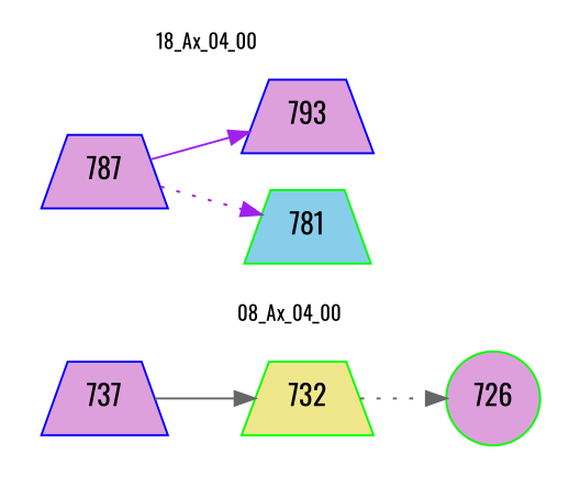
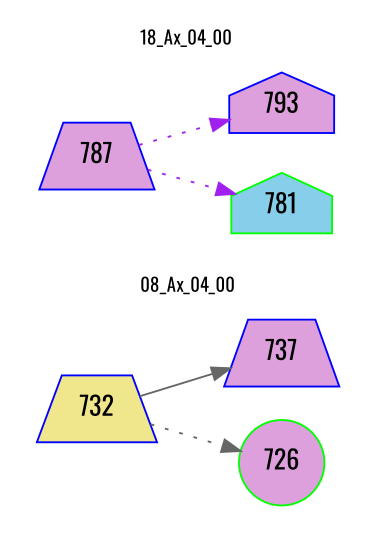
  digraph {
    fontname=Oswald
    rankdir=LR
    node [color=blue fillcolor=plum fontname=Oswald shape=trapezium style=filled]
    edge [color=gray40 fontname=Oswald style=dotted]
-   n1 [color=green fillcolor=khaki label=732]
+   n1 [fillcolor=khaki label=732]
    n2 [color=green label=726 shape=circle]
    n3 [label=737]
    n4 [label=787]
-   n5 [color=green fillcolor=skyblue label=781]
-   n6 [label=793]
+   n5 [color=green fillcolor=skyblue label=781 shape=house]
+   n6 [label=793 shape=house]
    subgraph cluster_1 {
      color=white
      fontsize=10
      label="08_Ax_04_00"
      n1
      n2
      n3
    }
    subgraph cluster_2 {
      color=white
      fontsize=10
      label="18_Ax_04_00"
      n4
      n5
      n6
    }
    n1 -> n2
-   n3 -> n1 [style=solid]
+   n1 -> n3 [style=solid]
    n4 -> n5 [color=purple]
-   n4 -> n6 [color=purple style=solid]
+   n4 -> n6 [color=purple]
  }
